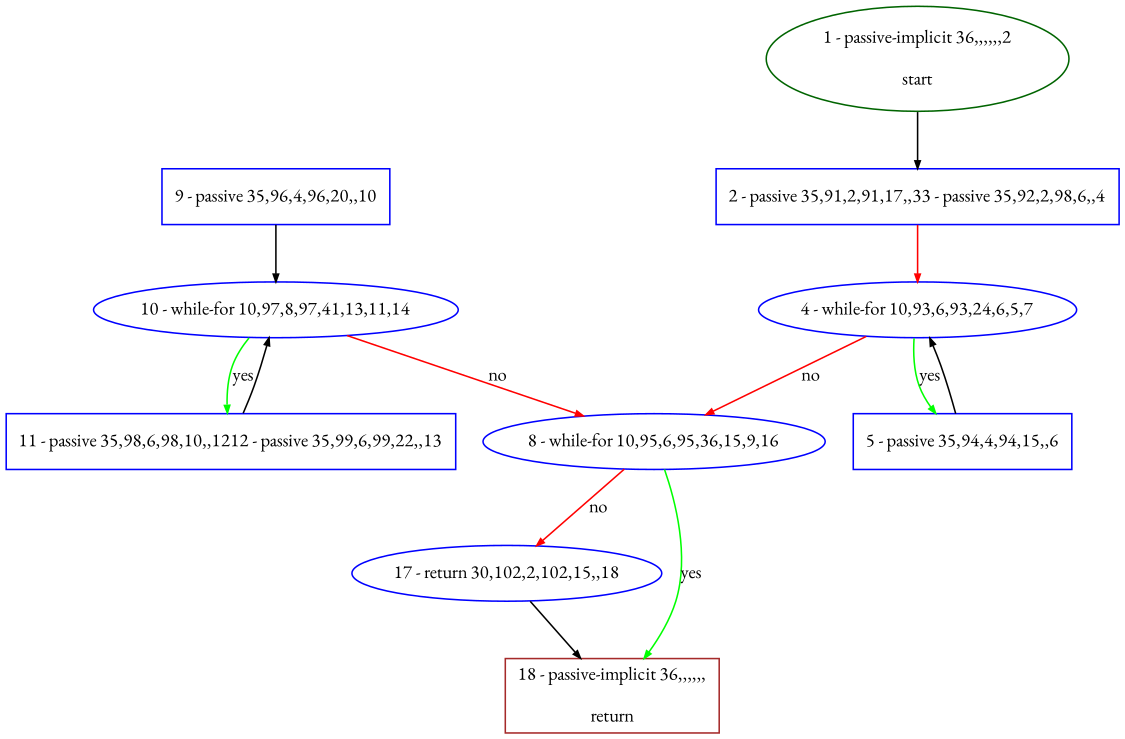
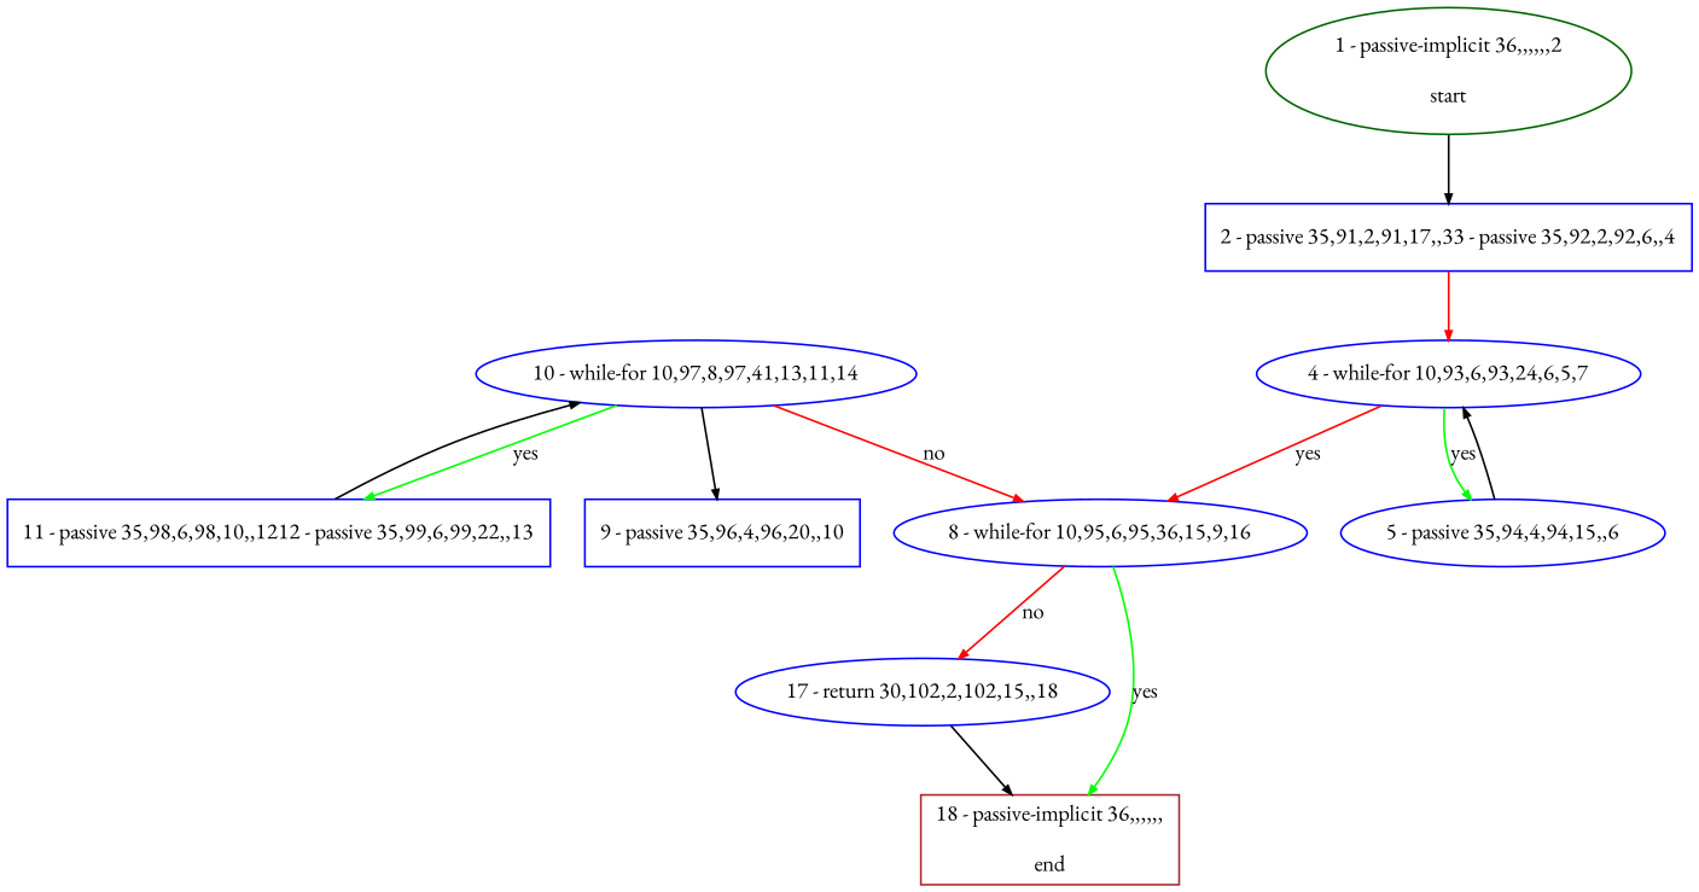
  digraph {
    bgcolor=white
    compound=true
    fillcolor="#FFFFCC"
    fontname="EB Garamond"
    fontsize=12
    pack=true
    packmode=clust
    style="rounded,filled"
    node [color="#0000ff" compound=true fillcolor="#ffffff" fixedsize=false fontname="EB Garamond" fontsize=12 node_initialized=no shape=box style=filled]
    edge [arrowhead=normal arrowsize=0.5 arrowtail=none color="#000000" compound=true dir=forward fontcolor=black fontname="EB Garamond" fontsize=12]
-   n1 [label="2 - passive 35,91,2,91,17,,33 - passive 35,92,2,98,6,,4"]
+   n1 [label="2 - passive 35,91,2,91,17,,33 - passive 35,92,2,92,6,,4"]
    n2 [label="4 - while-for 10,93,6,93,24,6,5,7" shape=oval]
-   n3 [label="5 - passive 35,94,4,94,15,,6"]
+   n3 [label="5 - passive 35,94,4,94,15,,6" shape=ellipse]
    n4 [label="8 - while-for 10,95,6,95,36,15,9,16" shape=oval]
    n5 [color="#006400" label="1 - passive-implicit 36,,,,,,2\n\nstart" shape=ellipse]
    n6 [label="17 - return 30,102,2,102,15,,18" shape=ellipse]
-   n7 [color="#a52a2a" label="18 - passive-implicit 36,,,,,,\n\nreturn"]
+   n7 [color="#a52a2a" label="18 - passive-implicit 36,,,,,,\n\nend"]
    n8 [label="9 - passive 35,96,4,96,20,,10"]
    n9 [label="10 - while-for 10,97,8,97,41,13,11,14" shape=oval]
    n10 [label="11 - passive 35,98,6,98,10,,1212 - passive 35,99,6,99,22,,13"]
    n1 -> n2 [color="#ff0000"]
    n2 -> n3 [color="#00ff00" label=yes]
-   n2 -> n4 [color="#ff0000" label=no]
+   n2 -> n4 [color="#ff0000" label=yes]
    n3 -> n2
    n4 -> n6 [color="#ff0000" label=no]
    n4 -> n7 [color="#00ff00" label=yes]
    n5 -> n1
    n6 -> n7
-   n8 -> n9
+   n9 -> n8
    n9 -> n4 [color="#ff0000" label=no]
    n9 -> n10 [color="#00ff00" label=yes]
    n10 -> n9
  }
